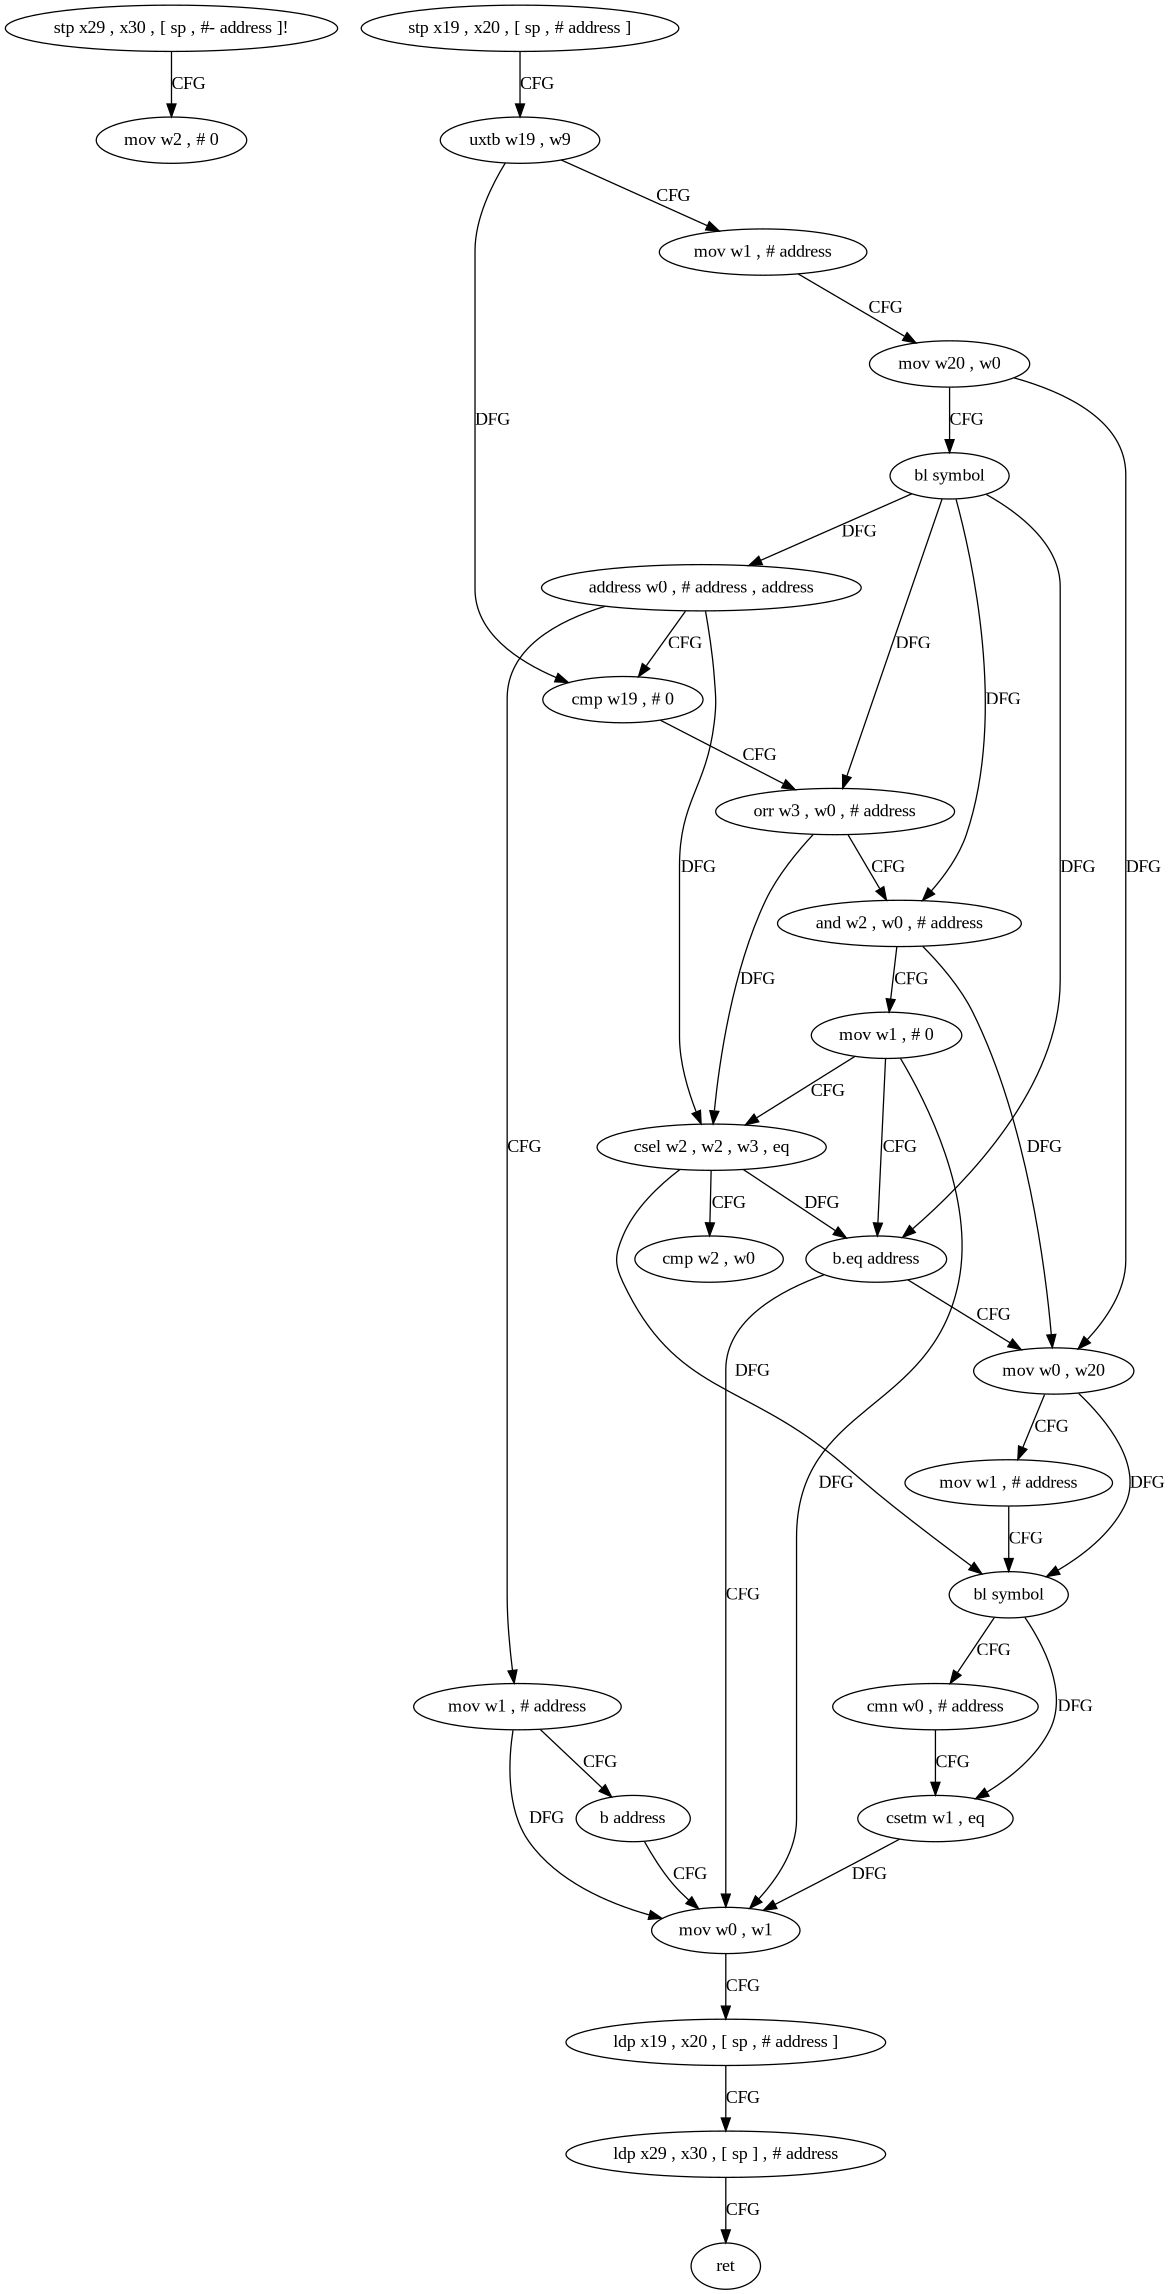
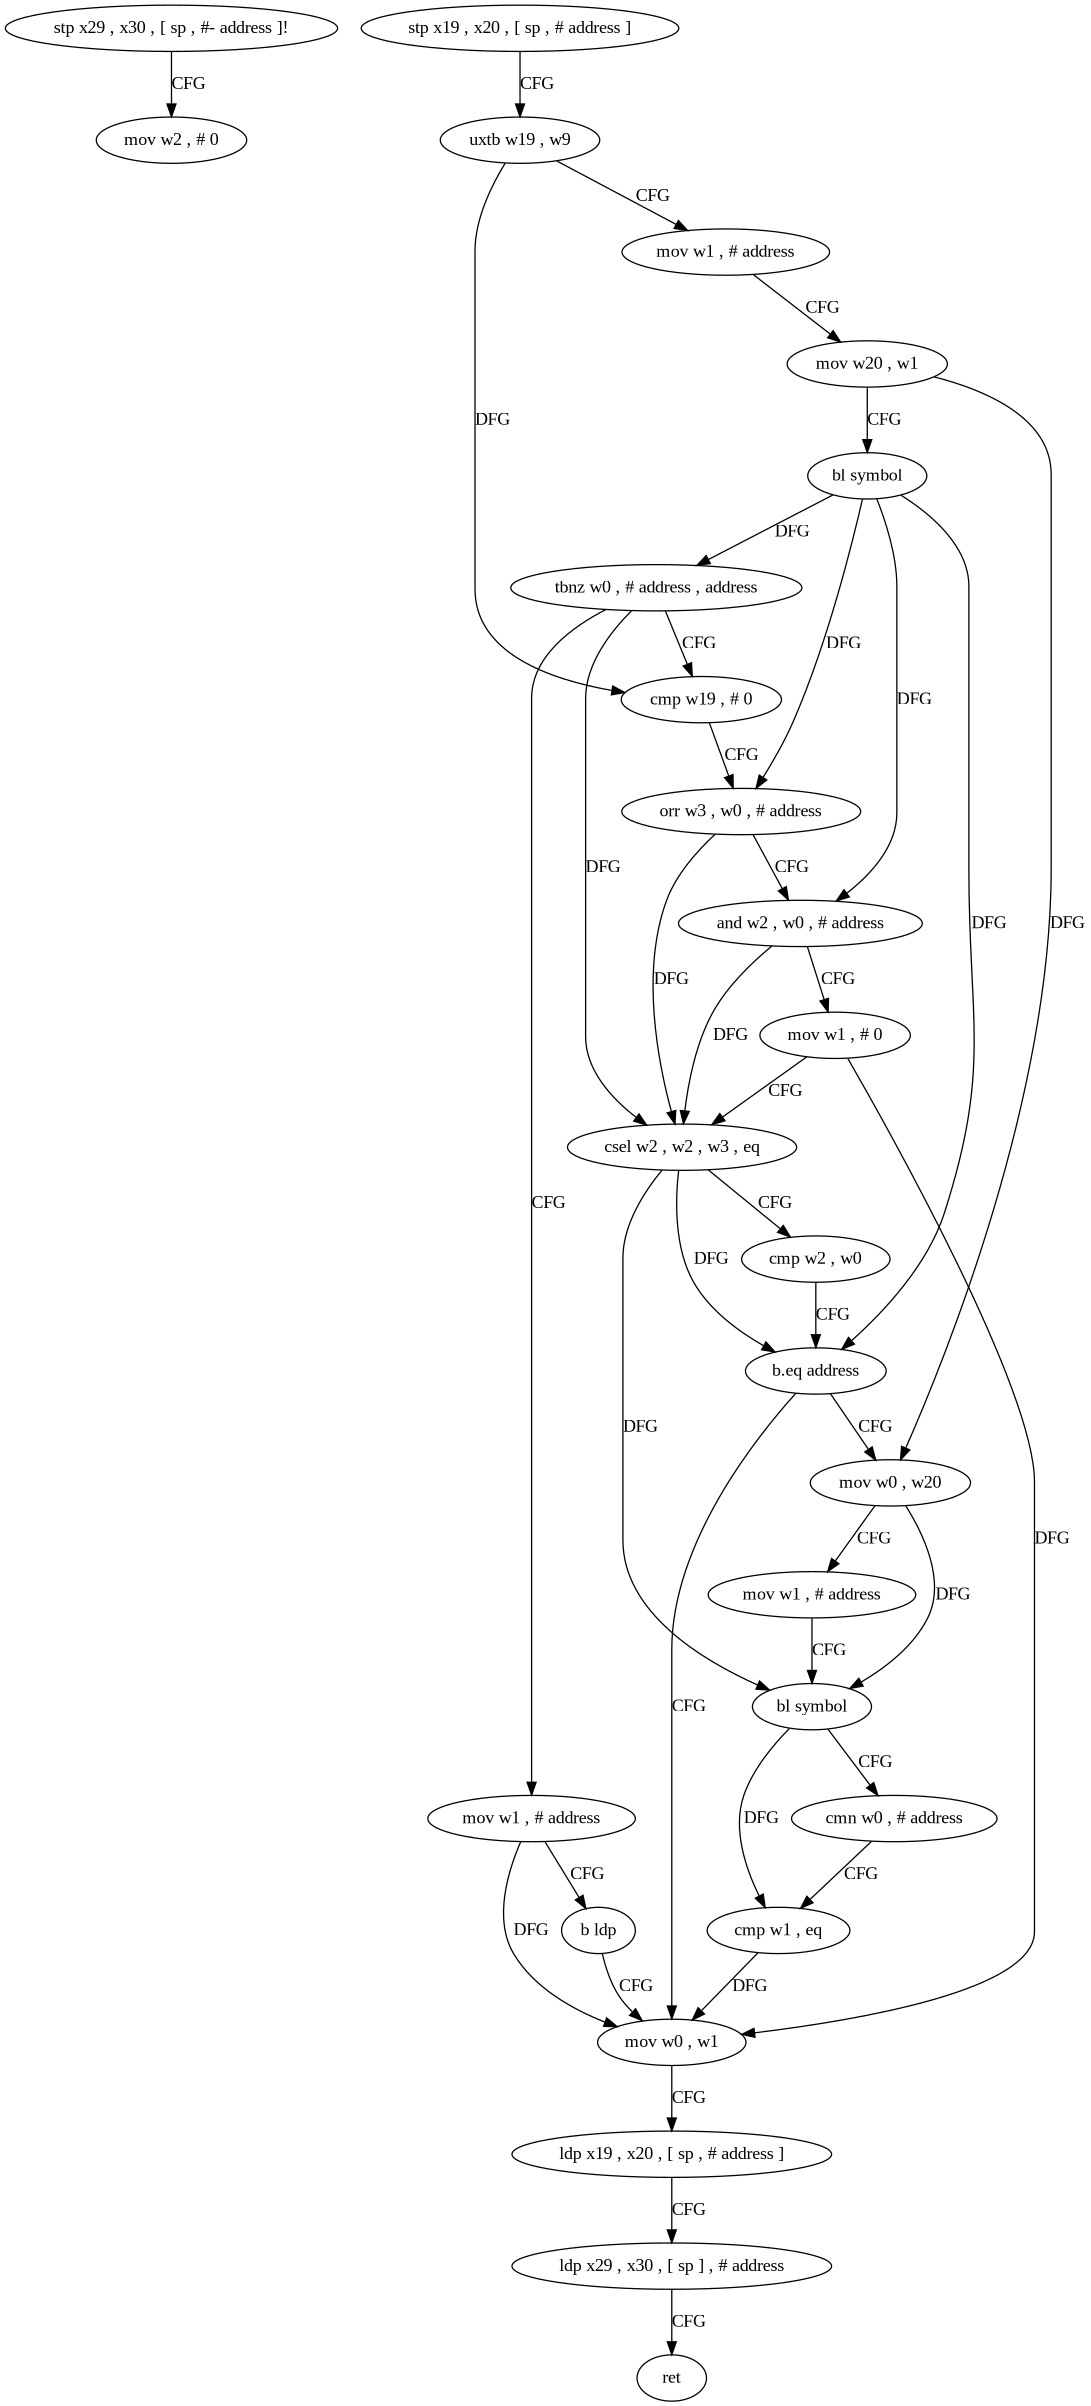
  digraph {
    fontname="Liberation Serif"
    node [fontname="Liberation Serif"]
    edge [fontname="Liberation Serif"]
    n1 [label="stp x29 , x30 , [ sp , #- address ]!"]
    n2 [label="mov w2 , # 0"]
    n3 [label="stp x19 , x20 , [ sp , # address ]"]
    n4 [label="uxtb w19 , w9"]
    n5 [label="mov w1 , # address"]
    n6 [label="cmp w19 , # 0"]
-   n7 [label="mov w20 , w0"]
+   n7 [label="mov w20 , w1"]
    n8 [label="orr w3 , w0 , # address"]
    n9 [label="bl symbol"]
    n10 [label="mov w0 , w20"]
-   n11 [label="address w0 , # address , address"]
+   n11 [label="tbnz w0 , # address , address"]
    n12 [label="and w2 , w0 , # address"]
    n13 [label="b.eq address"]
    n14 [label="bl symbol"]
    n15 [label="mov w1 , # address"]
    n16 [label="mov w1 , # address"]
    n17 [label="csel w2 , w2 , w3 , eq"]
    n18 [label="mov w1 , # 0"]
    n19 [label="mov w0 , w1"]
-   n20 [label="b address"]
+   n20 [label="b ldp"]
    n21 [label="ldp x19 , x20 , [ sp , # address ]"]
    n22 [label="cmp w2 , w0"]
    n23 [label="ldp x29 , x30 , [ sp ] , # address"]
    n24 [label=ret]
    n25 [label="cmn w0 , # address"]
-   n26 [label="csetm w1 , eq"]
+   n26 [label="cmp w1 , eq"]
    n1 -> n2 [label=CFG]
    n3 -> n4 [label=CFG]
    n4 -> n5 [label=CFG]
    n4 -> n6 [label=DFG]
    n5 -> n7 [label=CFG]
    n6 -> n8 [label=CFG]
    n7 -> n9 [label=CFG]
    n7 -> n10 [label=DFG]
    n8 -> n12 [label=CFG]
    n8 -> n17 [label=DFG]
    n9 -> n8 [label=DFG]
    n9 -> n11 [label=DFG]
    n9 -> n12 [label=DFG]
    n9 -> n13 [label=DFG]
    n10 -> n14 [label=DFG]
    n10 -> n15 [label=CFG]
    n11 -> n6 [label=CFG]
    n11 -> n16 [label=CFG]
    n11 -> n17 [label=DFG]
-   n12 -> n10 [label=DFG]
+   n12 -> n17 [label=DFG]
    n12 -> n18 [label=CFG]
    n13 -> n10 [label=CFG]
    n13 -> n19 [label=CFG]
    n14 -> n25 [label=CFG]
    n14 -> n26 [label=DFG]
    n15 -> n14 [label=CFG]
    n16 -> n19 [label=DFG]
    n16 -> n20 [label=CFG]
    n17 -> n13 [label=DFG]
    n17 -> n14 [label=DFG]
    n17 -> n22 [label=CFG]
    n18 -> n17 [label=CFG]
    n18 -> n19 [label=DFG]
    n19 -> n21 [label=CFG]
    n20 -> n19 [label=CFG]
    n21 -> n23 [label=CFG]
-   n18 -> n13 [label=CFG]
+   n22 -> n13 [label=CFG]
    n23 -> n24 [label=CFG]
    n25 -> n26 [label=CFG]
    n26 -> n19 [label=DFG]
  }
